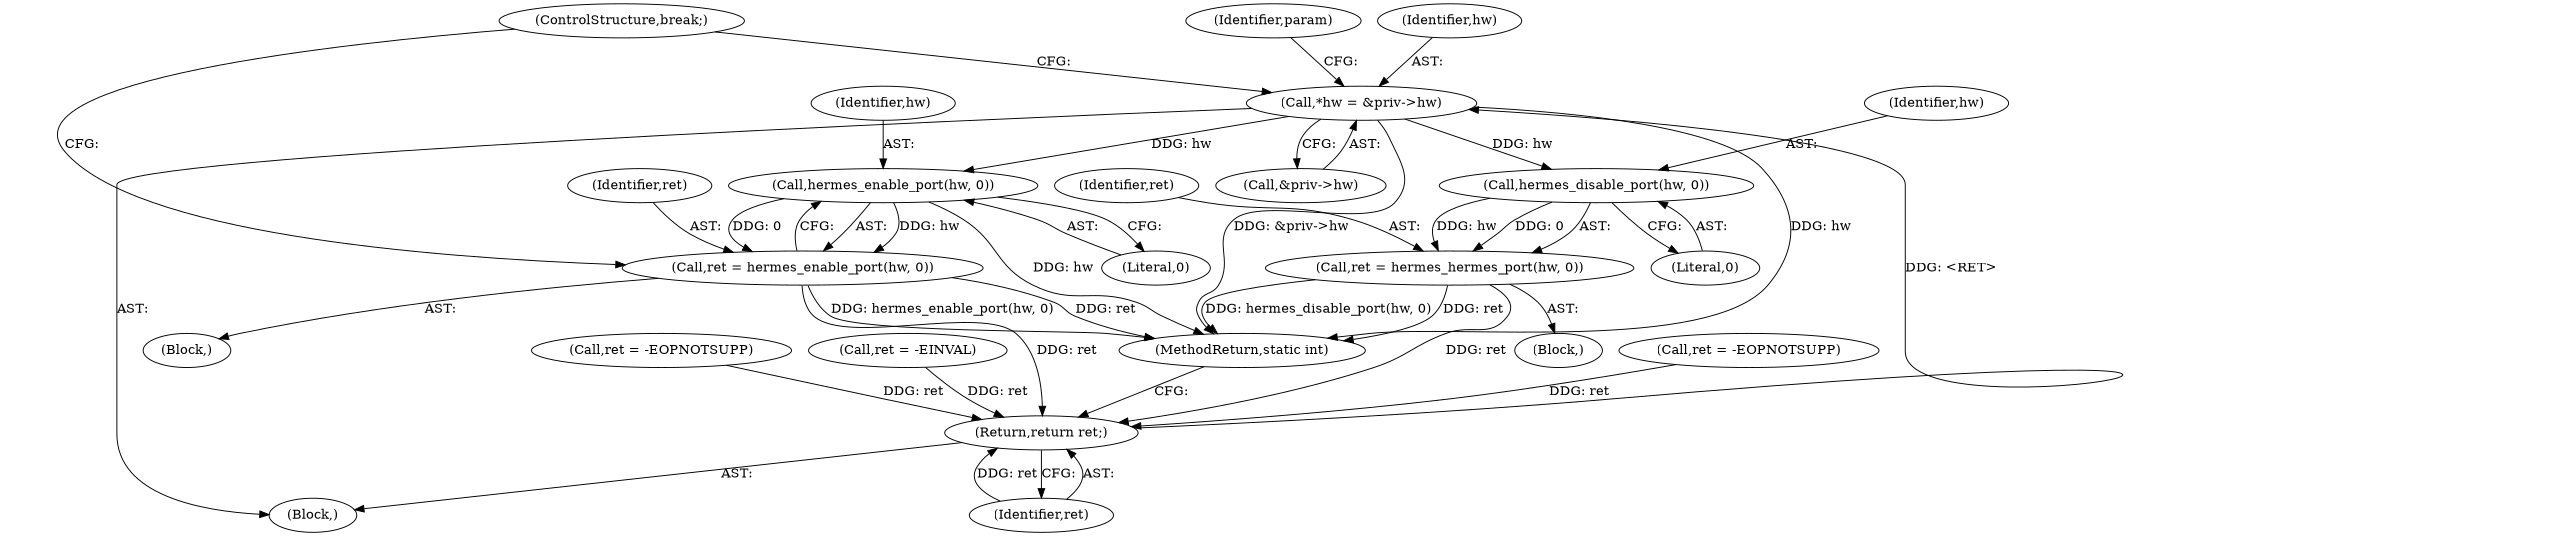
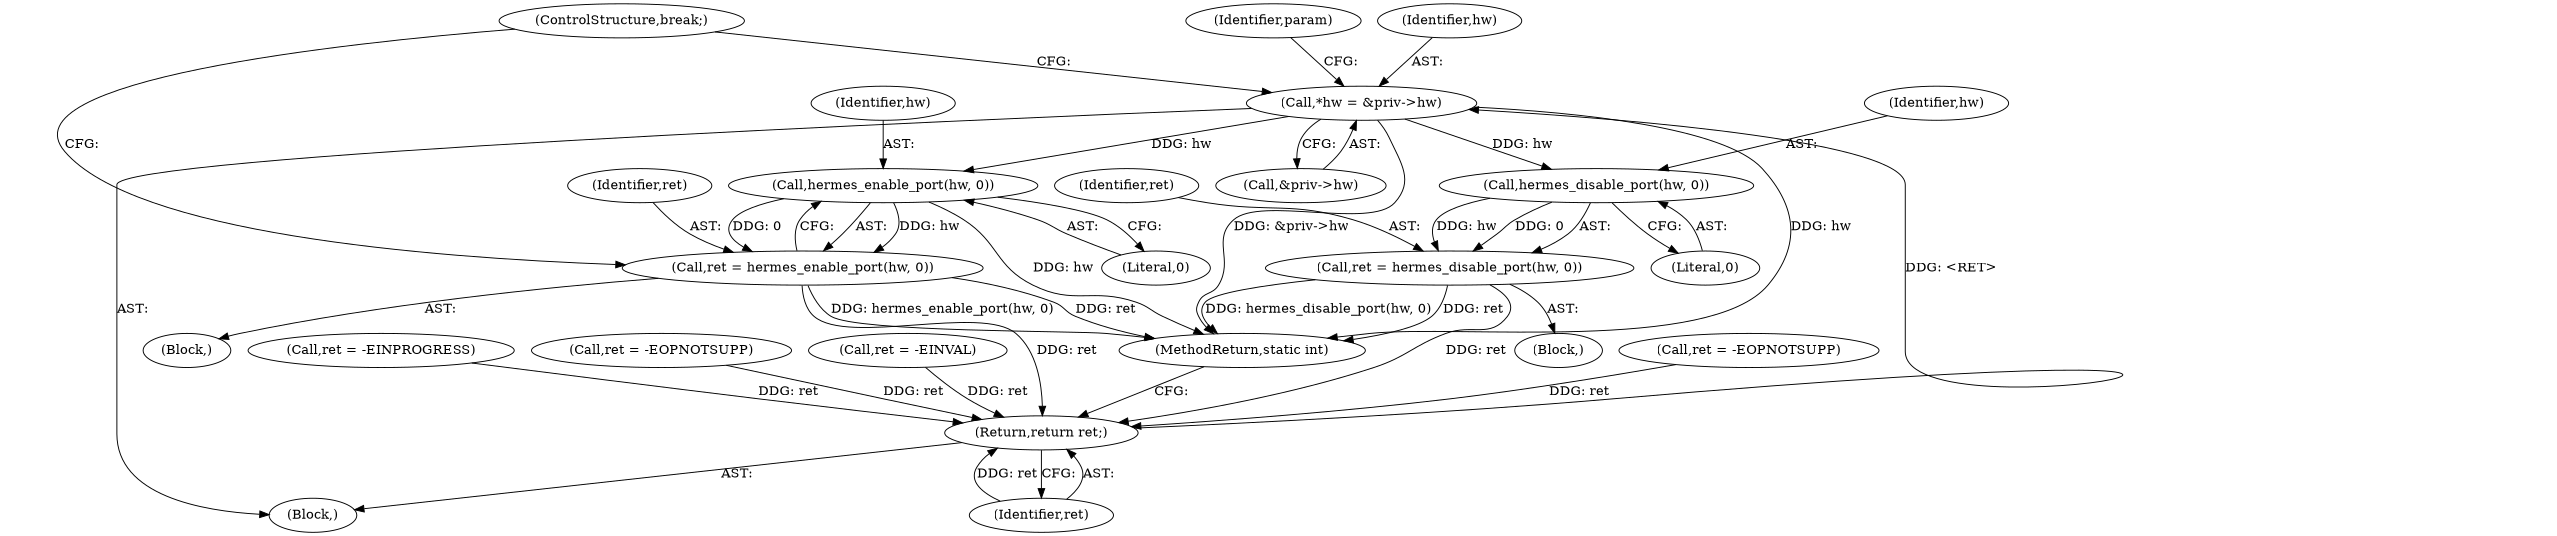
  digraph {
    n1 [label="(Call,*hw = &priv->hw)"]
    n2 [label="(Call,hermes_enable_port(hw, 0))"]
    n3 [label="(Call,hermes_disable_port(hw, 0))"]
    n4 [label="(Call,&priv->hw)"]
    n5 [label="(Block,)"]
    n6 [label="(MethodReturn,static int)"]
    n7 [label="(Call,ret = hermes_enable_port(hw, 0))"]
    n8 [label="(Literal,0)"]
-   n9 [label="(Call,ret = hermes_hermes_port(hw, 0))"]
+   n9 [label="(Call,ret = hermes_disable_port(hw, 0))"]
    n10 [label="(Literal,0)"]
    n11 [label="(Return,return ret;)"]
    n12 [label="(Block,)"]
    n13 [label="(Identifier,ret)"]
    n14 [label="(Block,)"]
    n15 [label="(Call,ret = -EOPNOTSUPP)"]
+   n16 [label="(Call,ret = -EINPROGRESS)"]
    n17 [label="(Call,ret = -EOPNOTSUPP)"]
    n18 [label="(Identifier,hw)"]
    n19 [label="(Identifier,hw)"]
    n20 [label="(Identifier,param)"]
    n21 [label="(Identifier,ret)"]
    n22 [label="(ControlStructure,break;)"]
    n23 [label="(Call,ret = -EINVAL)"]
    n24 [label="(Identifier,ret)"]
    n25 [label="(Identifier,hw)"]
    n1 -> n2 [label="DDG: hw"]
    n1 -> n3 [label="DDG: hw"]
    n1 -> n4 [label="CFG: "]
    n1 -> n5 [label="AST: "]
    n1 -> n6 [label="DDG: &priv->hw"]
    n1 -> n6 [label="DDG: hw"]
    n2 -> n6 [label="DDG: hw"]
    n2 -> n7 [label="AST: "]
    n2 -> n7 [label="DDG: hw"]
    n2 -> n7 [label="DDG: 0"]
    n2 -> n8 [label="CFG: "]
    n3 -> n9 [label="AST: "]
    n3 -> n9 [label="DDG: hw"]
    n3 -> n9 [label="DDG: 0"]
    n3 -> n10 [label="CFG: "]
    n4 -> n1 [label="AST: "]
    n6 -> n11 [label="CFG: "]
    n7 -> n2 [label="CFG: "]
    n7 -> n6 [label="DDG: hermes_enable_port(hw, 0)"]
    n7 -> n6 [label="DDG: ret"]
    n7 -> n11 [label="DDG: ret"]
    n7 -> n12 [label="AST: "]
    n8 -> n2 [label="AST: "]
    n9 -> n6 [label="DDG: hermes_disable_port(hw, 0)"]
    n9 -> n6 [label="DDG: ret"]
    n9 -> n11 [label="DDG: ret"]
    n9 -> n14 [label="AST: "]
    n10 -> n3 [label="AST: "]
    n11 -> n1 [label="DDG: <RET>"]
    n11 -> n5 [label="AST: "]
    n11 -> n13 [label="CFG: "]
    n13 -> n11 [label="AST: "]
    n13 -> n11 [label="DDG: ret"]
    n15 -> n11 [label="DDG: ret"]
+   n16 -> n11 [label="DDG: ret"]
    n17 -> n11 [label="DDG: ret"]
    n18 -> n2 [label="AST: "]
    n19 -> n3 [label="AST: "]
    n20 -> n1 [label="CFG: "]
    n21 -> n7 [label="AST: "]
    n22 -> n1 [label="CFG: "]
    n22 -> n7 [label="CFG: "]
    n23 -> n11 [label="DDG: ret"]
    n24 -> n9 [label="AST: "]
    n25 -> n1 [label="AST: "]
  }
